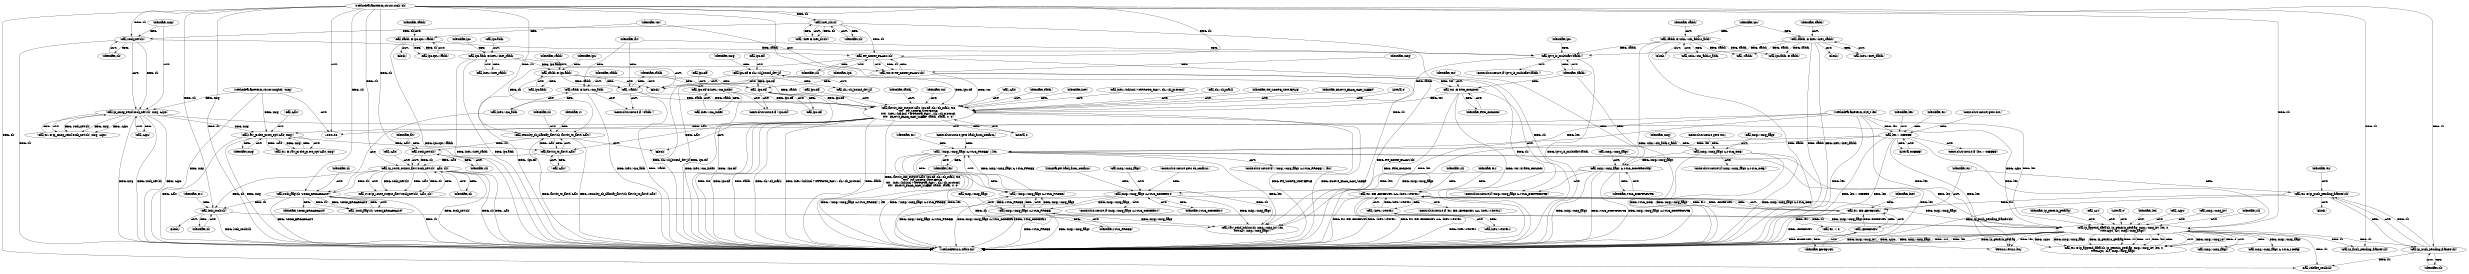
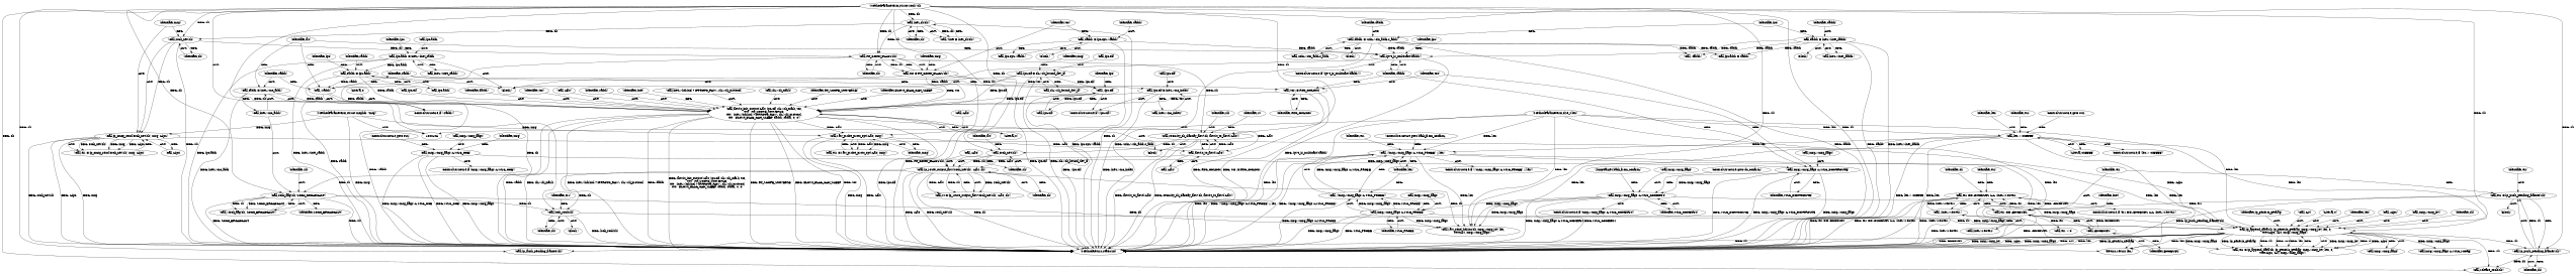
  digraph {
    n1 [label="(Call,err == -ENOBUFS && !inet->recverr)"]
    n2 [label="(Call,err == -ENOBUFS)"]
    n3 [label="(Call,!inet->recverr)"]
    n4 [label="(ControlStructure,if (err == -ENOBUFS && !inet->recverr))"]
    n5 [label="(MethodReturn,static int)"]
    n6 [label="(Call,-ENOBUFS)"]
    n7 [label="(Call,err < 0)"]
    n8 [label="(Call,inet->recverr)"]
    n9 [label="(Identifier,ENOBUFS)"]
    n10 [label="(Call,err = ip_push_pending_frames(sk))"]
    n11 [label="(Call,ip_push_pending_frames(sk))"]
    n12 [label="(Block,)"]
    n13 [label="(Call,release_sock(sk))"]
    n14 [label="(Identifier,sk)"]
    n15 [label="(Call,ip_append_data(sk, ip_generic_getfrag, msg->msg_iov, len, 0,\n\t\t\t\t\t&ipc, &rt, msg->msg_flags))"]
    n16 [label="(Call,ip_flush_pending_frames(sk))"]
    n17 [label="(Call,err = ip_append_data(sk, ip_generic_getfrag, msg->msg_iov, len, 0,\n\t\t\t\t\t&ipc, &rt, msg->msg_flags))"]
    n18 [label="(Call,msg->msg_flags)"]
    n19 [label="(Call,msg->msg_flags & MSG_MORE)"]
    n20 [label="(Return,return len;)"]
    n21 [label="(Call,lock_sock(sk))"]
    n22 [label="(Identifier,sk)"]
    n23 [label="(Block,)"]
    n24 [label="(Call,ip_route_output_flow(sock_net(sk), &fl4, sk))"]
    n25 [label="(Call,sock_flag(sk, SOCK_BROADCAST))"]
    n26 [label="(Identifier,sk)"]
    n27 [label="(Call,rt = ip_route_output_flow(sock_net(sk), &fl4, sk))"]
    n28 [label="(Call,raw_send_hdrinc(sk, msg->msg_iov, len,\n\t\t\t\t\t&rt, msg->msg_flags))"]
    n29 [label="(Call,!sock_flag(sk, SOCK_BROADCAST))"]
    n30 [label="(Identifier,SOCK_BROADCAST)"]
    n31 [label="(Call,sock_net(sk))"]
    n32 [label="(Identifier,sk)"]
    n33 [label="(Call,security_sk_classify_flow(sk, flowi4_to_flowi(&fl4)))"]
    n34 [label="(Call,flowi4_to_flowi(&fl4))"]
    n35 [label="(Block,)"]
    n36 [label="(Call,&fl4)"]
    n37 [label="(Call,RT_CONN_FLAGS(sk))"]
    n38 [label="(Call,tos = RT_CONN_FLAGS(sk))"]
    n39 [label="(Identifier,sk)"]
    n40 [label="(Call,flowi4_init_output(&fl4, ipc.oif, sk->sk_mark, tos,\n\t\t\t\t   RT_SCOPE_UNIVERSE,\n\t\t\t\t   inet->hdrincl ? IPPROTO_RAW : sk->sk_protocol,\n\t\t\t\t   FLOWI_FLAG_CAN_SLEEP, daddr, saddr, 0, 0))"]
    n41 [label="(Block,)"]
    n42 [label="(Call,tos |= RTO_ONLINK)"]
    n43 [label="(Call,sock_net(sk))"]
    n44 [label="(Call,ip_cmsg_send(sock_net(sk), msg, &ipc))"]
    n45 [label="(Identifier,sk)"]
    n46 [label="(Call,raw_probe_proto_opt(&fl4, msg))"]
    n47 [label="(Call,&ipc)"]
    n48 [label="(Call,err = ip_cmsg_send(sock_net(sk), msg, &ipc))"]
    n49 [label="(Call,inet_sk(sk))"]
    n50 [label="(Identifier,sk)"]
    n51 [label="(Call,*inet = inet_sk(sk))"]
    n52 [label="(MethodParameterIn,struct sock *sk)"]
    1000106
    n54 [label="(Literal,0)"]
    n55 [label="(Call,err = raw_probe_proto_opt(&fl4, msg))"]
    n56 [label="(Identifier,msg)"]
    n57 [label="(Call,ipc.oif = sk->sk_bound_dev_if)"]
    n58 [label="(Call,!ipc.oif)"]
    n59 [label="(Call,sk->sk_bound_dev_if)"]
    n60 [label="(ControlStructure,if (!ipc.oif))"]
    n61 [label="(Call,ipc.oif)"]
    n62 [label="(Call,ipc.oif = inet->mc_index)"]
    n63 [label="(Call,inet->mc_index)"]
    n64 [label="(Identifier,RTO_ONLINK)"]
-   n65 [label="(ControlStructure,if (msg->msg_flags & MSG_DONTROUTE))"]
    n66 [label="(Call,ipv4_is_multicast(daddr))"]
    n67 [label="(ControlStructure,if (ipv4_is_multicast(daddr)))"]
    n68 [label="(Identifier,daddr)"]
    n69 [label="(Call,msg->msg_flags & MSG_DONTROUTE)"]
    n70 [label="(Call,daddr = ipc.opt->faddr)"]
    n71 [label="(Block,)"]
    n72 [label="(Call,ipc.opt->faddr)"]
    n73 [label="(Call,daddr = inet->inet_daddr)"]
    n74 [label="(Call,ipc.addr = daddr)"]
    n75 [label="(Call,!daddr)"]
    n76 [label="(Block,)"]
    n77 [label="(Call,inet->inet_daddr)"]
    n78 [label="(Call,daddr = usin->sin_addr.s_addr)"]
    n79 [label="(Call,usin->sin_addr.s_addr)"]
    n80 [label="(Block,)"]
    n81 [label="(Call,saddr = inet->mc_addr)"]
    n82 [label="(ControlStructure,if (!saddr))"]
    n83 [label="(Call,inet->mc_addr)"]
    n84 [label="(Call,saddr = ipc.addr)"]
    n85 [label="(Call,!saddr)"]
    n86 [label="(Call,ipc.addr)"]
    n87 [label="(Identifier,saddr)"]
    n88 [label="(Call,ipc.addr = inet->inet_saddr)"]
    n89 [label="(Call,inet->inet_saddr)"]
    n90 [label="(MethodParameterIn,struct msghdr *msg)"]
    n91 [label="(Call,!(msg->msg_flags & MSG_PROBE) || len)"]
    n92 [label="(Call,!(msg->msg_flags & MSG_PROBE))"]
    n93 [label="(Identifier,len)"]
    n94 [label="(ControlStructure,if (!(msg->msg_flags & MSG_PROBE) || len))"]
    n95 [label="(Call,msg->msg_flags & MSG_PROBE)"]
    n96 [label="(Identifier,MSG_PROBE)"]
    n97 [label="(Call,msg->msg_flags & MSG_CONFIRM)"]
    n98 [label="(ControlStructure,if (msg->msg_flags & MSG_CONFIRM))"]
    n99 [label="(Identifier,MSG_CONFIRM)"]
    n100 [label="(Identifier,MSG_DONTROUTE)"]
    n101 [label="(Call,msg->msg_flags & MSG_OOB)"]
    n102 [label="(ControlStructure,if (msg->msg_flags & MSG_OOB))"]
    n103 [label="(Call,len > 0xFFFF)"]
    n104 [label="(Literal,0xFFFF)"]
    n105 [label="(ControlStructure,if (len > 0xFFFF))"]
    n106 [label="(MethodParameterIn,size_t len)"]
    n107 [label="(Call,ipc.oif)"]
    n108 [label="(Identifier,daddr)"]
    n109 [label="(Identifier,tos)"]
    n110 [label="(Identifier,sk)"]
    n111 [label="(JumpTarget,back_from_confirm:)"]
    n112 [label="(Call,&fl4)"]
    n113 [label="(Identifier,err)"]
    n114 [label="(Identifier,err)"]
    n115 [label="(Identifier,ip_generic_getfrag)"]
    n116 [label="(Call,&rt)"]
    n117 [label="(Identifier,saddr)"]
    n118 [label="(Literal,0)"]
    n119 [label="(Identifier,daddr)"]
    n120 [label="(Identifier,msg)"]
    n121 [label="(Call,msg->msg_flags)"]
    n122 [label="(Identifier,len)"]
    n123 [label="(Identifier,len)"]
    n124 [label="(Identifier,saddr)"]
    n125 [label="(ControlStructure,goto back_from_confirm;)"]
    n126 [label="(Identifier,msg)"]
    n127 [label="(Identifier,sk)"]
    n128 [label="(Call,ipc.oif)"]
    n129 [label="(Identifier,inet)"]
    n130 [label="(Call,&ipc)"]
    n131 [label="(Identifier,ipc)"]
    n132 [label="(Identifier,ipc)"]
    n133 [label="(Call,msg->msg_flags)"]
    n134 [label="(Call,inet->hdrincl ? IPPROTO_RAW : sk->sk_protocol)"]
    n135 [label="(ControlStructure,goto do_confirm;)"]
    n136 [label="(Identifier,err)"]
    n137 [label="(Call,msg->msg_iov)"]
    n138 [label="(Identifier,tos)"]
    n139 [label="(Identifier,sk)"]
    n140 [label="(Call,&fl4)"]
    n141 [label="(Call,sk->sk_mark)"]
    n142 [label="(Identifier,sk)"]
    n143 [label="(Identifier,saddr)"]
    n144 [label="(Call,ipc.oif)"]
    n145 [label="(Identifier,err)"]
    n146 [label="(Identifier,ipc)"]
    n147 [label="(Identifier,rt)"]
    n148 [label="(Call,&fl4)"]
    n149 [label="(Identifier,daddr)"]
    n150 [label="(Identifier,tos)"]
    n151 [label="(Identifier,daddr)"]
    n152 [label="(Identifier,fl4)"]
    n153 [label="(Identifier,msg)"]
    n154 [label="(Identifier,ipc)"]
    n155 [label="(ControlStructure,goto out;)"]
    n156 [label="(Call,msg->msg_flags)"]
    n157 [label="(Call,ipc.addr)"]
    n158 [label="(Identifier,ipc)"]
    n159 [label="(Identifier,inet)"]
    n160 [label="(Call,msg->msg_flags)"]
    n161 [label="(Identifier,msg)"]
    n162 [label="(ControlStructure,goto out;)"]
    n163 [label="(Identifier,RT_SCOPE_UNIVERSE)"]
    n164 [label="(Identifier,FLOWI_FLAG_CAN_SLEEP)"]
    n165 [label="(Literal,0)"]
    n166 [label="(Identifier,err)"]
    n167 [label="(Identifier,err)"]
    n168 [label="(Identifier,fl4)"]
    n1 -> n2 [label="CFG: "]
    n1 -> n3 [label="CFG: "]
    n1 -> n4 [label="AST: "]
    n1 -> n5 [label="DDG: err == -ENOBUFS"]
    n1 -> n5 [label="DDG: err == -ENOBUFS && !inet->recverr"]
    n1 -> n5 [label="DDG: !inet->recverr"]
    n2 -> n1 [label="AST: "]
    n2 -> n1 [label="DDG: err"]
    n2 -> n1 [label="DDG: -ENOBUFS"]
    n2 -> n5 [label="DDG: -ENOBUFS"]
    n2 -> n6 [label="CFG: "]
    n2 -> n7 [label="DDG: err"]
    n3 -> n1 [label="AST: "]
    n3 -> n1 [label="DDG: inet->recverr"]
    n3 -> n5 [label="DDG: inet->recverr"]
    n3 -> n8 [label="CFG: "]
    n6 -> n2 [label="AST: "]
    n6 -> n2 [label="DDG: ENOBUFS"]
    n6 -> n5 [label="DDG: ENOBUFS"]
    n6 -> n9 [label="CFG: "]
    n8 -> n3 [label="AST: "]
    n9 -> n6 [label="AST: "]
    n10 -> n2 [label="DDG: err"]
    n10 -> n5 [label="DDG: ip_push_pending_frames(sk)"]
    n10 -> n11 [label="CFG: "]
    n10 -> n12 [label="AST: "]
    n11 -> n10 [label="AST: "]
    n11 -> n10 [label="DDG: sk"]
    n11 -> n13 [label="DDG: sk"]
    n11 -> n14 [label="CFG: "]
    n14 -> n11 [label="AST: "]
    n15 -> n5 [label="DDG: msg->msg_iov"]
    n15 -> n5 [label="DDG: &ipc"]
    n15 -> n5 [label="DDG: msg->msg_flags"]
    n15 -> n5 [label="DDG: &rt"]
    n15 -> n5 [label="DDG: len"]
    n15 -> n5 [label="DDG: ip_generic_getfrag"]
    n15 -> n11 [label="DDG: sk"]
    n15 -> n13 [label="DDG: sk"]
    n15 -> n16 [label="DDG: sk"]
    n15 -> n17 [label="AST: "]
    n15 -> n17 [label="DDG: msg->msg_iov"]
    n15 -> n17 [label="DDG: 0"]
    n15 -> n17 [label="DDG: &ipc"]
    n15 -> n17 [label="DDG: msg->msg_flags"]
    n15 -> n17 [label="DDG: ip_generic_getfrag"]
    n15 -> n17 [label="DDG: sk"]
    n15 -> n17 [label="DDG: &rt"]
    n15 -> n17 [label="DDG: len"]
    n15 -> n18 [label="CFG: "]
    n15 -> n19 [label="DDG: msg->msg_flags"]
    n15 -> n20 [label="DDG: len"]
    n17 -> n15 [label="CFG: "]
    n18 -> n15 [label="AST: "]
    n21 -> n5 [label="DDG: lock_sock(sk)"]
    n21 -> n15 [label="DDG: sk"]
    n21 -> n22 [label="CFG: "]
    n21 -> n23 [label="AST: "]
    n22 -> n21 [label="AST: "]
    n24 -> n5 [label="DDG: &fl4"]
    n24 -> n5 [label="DDG: sock_net(sk)"]
    n24 -> n5 [label="DDG: sk"]
    n24 -> n21 [label="DDG: sk"]
    n24 -> n25 [label="DDG: sk"]
    n24 -> n26 [label="CFG: "]
    n24 -> n27 [label="AST: "]
    n24 -> n27 [label="DDG: sock_net(sk)"]
    n24 -> n27 [label="DDG: &fl4"]
    n24 -> n27 [label="DDG: sk"]
    n24 -> n28 [label="DDG: sk"]
    n25 -> n5 [label="DDG: SOCK_BROADCAST"]
    n25 -> n5 [label="DDG: sk"]
    n25 -> n21 [label="DDG: sk"]
    n25 -> n28 [label="DDG: sk"]
    n25 -> n29 [label="AST: "]
    n25 -> n29 [label="DDG: sk"]
    n25 -> n29 [label="DDG: SOCK_BROADCAST"]
    n25 -> n30 [label="CFG: "]
    n26 -> n24 [label="AST: "]
    n27 -> n24 [label="CFG: "]
    n29 -> n25 [label="CFG: "]
    n31 -> n24 [label="AST: "]
    n31 -> n24 [label="DDG: sk"]
    n31 -> n32 [label="CFG: "]
    n32 -> n31 [label="AST: "]
    n33 -> n5 [label="DDG: security_sk_classify_flow(sk, flowi4_to_flowi(&fl4))"]
    n33 -> n5 [label="DDG: flowi4_to_flowi(&fl4)"]
    n33 -> n31 [label="DDG: sk"]
    n33 -> n34 [label="CFG: "]
    n33 -> n35 [label="AST: "]
    n34 -> n24 [label="DDG: &fl4"]
    n34 -> n33 [label="AST: "]
    n34 -> n33 [label="DDG: &fl4"]
    n34 -> n36 [label="CFG: "]
    n36 -> n34 [label="AST: "]
    n37 -> n5 [label="DDG: sk"]
    n37 -> n33 [label="DDG: sk"]
    n37 -> n38 [label="AST: "]
    n37 -> n38 [label="DDG: sk"]
    n37 -> n39 [label="CFG: "]
    n38 -> n5 [label="DDG: RT_CONN_FLAGS(sk)"]
    n38 -> n37 [label="CFG: "]
    n38 -> n40 [label="DDG: tos"]
    n38 -> n41 [label="AST: "]
    n38 -> n42 [label="DDG: tos"]
    n39 -> n37 [label="AST: "]
    n40 -> n5 [label="DDG: ipc.oif"]
    n40 -> n5 [label="DDG: saddr"]
    n40 -> n5 [label="DDG: sk->sk_mark"]
    n40 -> n5 [label="DDG: inet->hdrincl ? IPPROTO_RAW : sk->sk_protocol"]
    n40 -> n5 [label="DDG: daddr"]
    n40 -> n5 [label="DDG: flowi4_init_output(&fl4, ipc.oif, sk->sk_mark, tos,\n\t\t\t\t   RT_SCOPE_UNIVERSE,\n\t\t\t\t   inet->hdrincl ? IPPROTO_RAW : sk->sk_protocol,\n\t\t\t\t   FLOWI_FLAG_CAN_SLEEP, daddr, saddr, 0, 0)"]
    n40 -> n5 [label="DDG: RT_SCOPE_UNIVERSE"]
    n40 -> n5 [label="DDG: FLOWI_FLAG_CAN_SLEEP"]
    n40 -> n5 [label="DDG: tos"]
    n40 -> n34 [label="DDG: &fl4"]
    n40 -> n35 [label="AST: "]
    n40 -> n46 [label="DDG: &fl4"]
    n40 -> n54 [label="CFG: "]
    n42 -> n5 [label="DDG: tos |= RTO_ONLINK"]
    n42 -> n5 [label="DDG: RTO_ONLINK"]
    n42 -> n40 [label="DDG: tos"]
    n42 -> n64 [label="CFG: "]
-   n42 -> n65 [label="AST: "]
    n43 -> n5 [label="DDG: sk"]
    n43 -> n37 [label="DDG: sk"]
    n43 -> n44 [label="AST: "]
    n43 -> n44 [label="DDG: sk"]
    n43 -> n45 [label="CFG: "]
    n44 -> n5 [label="DDG: sock_net(sk)"]
    n44 -> n5 [label="DDG: &ipc"]
    n44 -> n5 [label="DDG: msg"]
    n44 -> n15 [label="DDG: &ipc"]
-   n44 -> n46 [label="DDG: msg"]
    n44 -> n47 [label="CFG: "]
    n44 -> n48 [label="AST: "]
    n44 -> n48 [label="DDG: sock_net(sk)"]
    n44 -> n48 [label="DDG: msg"]
    n44 -> n48 [label="DDG: &ipc"]
    n45 -> n43 [label="AST: "]
    n46 -> n5 [label="DDG: msg"]
    n46 -> n5 [label="DDG: &fl4"]
    n46 -> n34 [label="DDG: &fl4"]
    n46 -> n55 [label="AST: "]
    n46 -> n55 [label="DDG: &fl4"]
    n46 -> n55 [label="DDG: msg"]
    n46 -> n56 [label="CFG: "]
    n47 -> n44 [label="AST: "]
    n48 -> n44 [label="CFG: "]
    n49 -> n5 [label="DDG: sk"]
    n49 -> n37 [label="DDG: sk"]
    n49 -> n43 [label="DDG: sk"]
    n49 -> n50 [label="CFG: "]
    n49 -> n51 [label="AST: "]
    n49 -> n51 [label="DDG: sk"]
    n50 -> n49 [label="AST: "]
    n51 -> n49 [label="CFG: "]
    n52 -> n5 [label="DDG: sk"]
    n52 -> n11 [label="DDG: sk"]
    n52 -> n13 [label="DDG: sk"]
    n52 -> n15 [label="DDG: sk"]
    n52 -> n16 [label="DDG: sk"]
    n52 -> n21 [label="DDG: sk"]
    n52 -> n24 [label="DDG: sk"]
    n52 -> n25 [label="DDG: sk"]
    n52 -> n28 [label="DDG: sk"]
    n52 -> n31 [label="DDG: sk"]
    n52 -> n33 [label="DDG: sk"]
    n52 -> n37 [label="DDG: sk"]
    n52 -> n43 [label="DDG: sk"]
    n52 -> n49 [label="DDG: sk"]
    n52 -> 1000106 [label="AST: "]
    n54 -> n40 [label="AST: "]
    n55 -> n46 [label="CFG: "]
    n56 -> n46 [label="AST: "]
    n57 -> n5 [label="DDG: ipc.oif"]
    n57 -> n5 [label="DDG: sk->sk_bound_dev_if"]
    n57 -> n40 [label="DDG: ipc.oif"]
    n57 -> n41 [label="AST: "]
    n57 -> n58 [label="DDG: ipc.oif"]
    n57 -> n59 [label="CFG: "]
    n58 -> n5 [label="DDG: !ipc.oif"]
    n58 -> n40 [label="DDG: ipc.oif"]
    n58 -> n60 [label="AST: "]
    n58 -> n61 [label="CFG: "]
    n59 -> n57 [label="AST: "]
    n61 -> n58 [label="AST: "]
    n62 -> n5 [label="DDG: inet->mc_index"]
    n62 -> n40 [label="DDG: ipc.oif"]
    n62 -> n60 [label="AST: "]
    n62 -> n63 [label="CFG: "]
    n63 -> n62 [label="AST: "]
    n64 -> n42 [label="AST: "]
    n66 -> n5 [label="DDG: ipv4_is_multicast(daddr)"]
    n66 -> n40 [label="DDG: daddr"]
    n66 -> n67 [label="AST: "]
    n66 -> n68 [label="CFG: "]
    n68 -> n42 [label="CFG: "]
    n68 -> n66 [label="AST: "]
    n68 -> n69 [label="CFG: "]
    n69 -> n5 [label="DDG: MSG_DONTROUTE"]
    n69 -> n5 [label="DDG: msg->msg_flags & MSG_DONTROUTE"]
    n69 -> n5 [label="DDG: msg->msg_flags"]
-   n69 -> n65 [label="AST: "]
    n69 -> n97 [label="DDG: msg->msg_flags"]
    n69 -> n100 [label="CFG: "]
    n70 -> n5 [label="DDG: ipc.opt->faddr"]
    n70 -> n66 [label="DDG: daddr"]
    n70 -> n71 [label="AST: "]
    n70 -> n72 [label="CFG: "]
    n72 -> n70 [label="AST: "]
    n73 -> n5 [label="DDG: inet->inet_daddr"]
    n73 -> n5 [label="DDG: daddr"]
    n73 -> n66 [label="DDG: daddr"]
    n73 -> n74 [label="DDG: daddr"]
    n73 -> n75 [label="DDG: daddr"]
    n73 -> n76 [label="AST: "]
    n73 -> n77 [label="CFG: "]
    n77 -> n73 [label="AST: "]
    n78 -> n5 [label="DDG: usin->sin_addr.s_addr"]
    n78 -> n5 [label="DDG: daddr"]
    n78 -> n66 [label="DDG: daddr"]
    n78 -> n74 [label="DDG: daddr"]
    n78 -> n75 [label="DDG: daddr"]
    n78 -> n79 [label="CFG: "]
    n78 -> n80 [label="AST: "]
    n79 -> n78 [label="AST: "]
    n81 -> n5 [label="DDG: inet->mc_addr"]
    n81 -> n40 [label="DDG: saddr"]
    n81 -> n82 [label="AST: "]
    n81 -> n83 [label="CFG: "]
    n83 -> n25 [label="AST: "]
    n83 -> n81 [label="AST: "]
-   n84 -> n5 [label="DDG: !ipc.oif"]
+   n84 -> n5 [label="DDG: saddr"]
    n84 -> n40 [label="DDG: saddr"]
    n84 -> n41 [label="AST: "]
    n84 -> n85 [label="DDG: saddr"]
    n84 -> n86 [label="CFG: "]
    n85 -> n5 [label="DDG: !saddr"]
    n85 -> n40 [label="DDG: saddr"]
    n85 -> n82 [label="AST: "]
    n85 -> n87 [label="CFG: "]
    n86 -> n84 [label="AST: "]
    n87 -> n58 [label="CFG: "]
    n87 -> n62 [label="CFG: "]
    n87 -> n85 [label="AST: "]
    n88 -> n5 [label="DDG: ipc.addr"]
    n88 -> n5 [label="DDG: inet->inet_saddr"]
    n88 -> n41 [label="AST: "]
    n88 -> n84 [label="DDG: ipc.addr"]
    n88 -> n89 [label="CFG: "]
    n89 -> n88 [label="AST: "]
    n90 -> n5 [label="DDG: msg"]
    n90 -> n44 [label="DDG: msg"]
    n90 -> n46 [label="DDG: msg"]
    n90 -> 1000106 [label="AST: "]
    n91 -> n5 [label="DDG: !(msg->msg_flags & MSG_PROBE) || len"]
    n91 -> n5 [label="DDG: !(msg->msg_flags & MSG_PROBE)"]
    n91 -> n5 [label="DDG: len"]
    n91 -> n15 [label="DDG: len"]
    n91 -> n20 [label="DDG: len"]
    n91 -> n28 [label="DDG: len"]
    n91 -> n92 [label="CFG: "]
    n91 -> n93 [label="CFG: "]
    n91 -> n94 [label="AST: "]
    n92 -> n5 [label="DDG: msg->msg_flags & MSG_PROBE"]
    n92 -> n91 [label="AST: "]
    n92 -> n91 [label="DDG: msg->msg_flags & MSG_PROBE"]
    n92 -> n95 [label="CFG: "]
    n93 -> n91 [label="AST: "]
    n93 -> n92 [label="CFG: "]
    n95 -> n5 [label="DDG: msg->msg_flags"]
    n95 -> n5 [label="DDG: MSG_PROBE"]
    n95 -> n15 [label="DDG: msg->msg_flags"]
    n95 -> n28 [label="DDG: msg->msg_flags"]
    n95 -> n92 [label="AST: "]
    n95 -> n92 [label="DDG: msg->msg_flags"]
    n95 -> n92 [label="DDG: MSG_PROBE"]
    n95 -> n96 [label="CFG: "]
    n96 -> n95 [label="AST: "]
    n97 -> n5 [label="DDG: msg->msg_flags & MSG_CONFIRM"]
    n97 -> n5 [label="DDG: MSG_CONFIRM"]
    n97 -> n15 [label="DDG: msg->msg_flags"]
    n97 -> n28 [label="DDG: msg->msg_flags"]
    n97 -> n95 [label="DDG: msg->msg_flags"]
    n97 -> n98 [label="AST: "]
    n97 -> n99 [label="CFG: "]
    n99 -> n97 [label="AST: "]
    n100 -> n69 [label="AST: "]
    n101 -> n5 [label="DDG: msg->msg_flags & MSG_OOB"]
    n101 -> n5 [label="DDG: MSG_OOB"]
    n101 -> n5 [label="DDG: msg->msg_flags"]
    n101 -> n69 [label="DDG: msg->msg_flags"]
    n101 -> n102 [label="AST: "]
    n103 -> n5 [label="DDG: len > 0xFFFF"]
    n103 -> n5 [label="DDG: len"]
    n103 -> n15 [label="DDG: len"]
    n103 -> n20 [label="DDG: len"]
    n103 -> n28 [label="DDG: len"]
    n103 -> n91 [label="DDG: len"]
    n103 -> n104 [label="CFG: "]
    n103 -> n105 [label="AST: "]
    n104 -> n103 [label="AST: "]
    n106 -> n5 [label="DDG: len"]
    n106 -> n15 [label="DDG: len"]
    n106 -> n20 [label="DDG: len"]
    n106 -> n28 [label="DDG: len"]
    n106 -> 1000106 [label="AST: "]
    n106 -> n91 [label="DDG: len"]
    n106 -> n103 [label="DDG: len"]
    n107 -> n40 [label="AST: "]
    n108 -> n40 [label="AST: "]
    n109 -> n40 [label="AST: "]
    n110 -> n33 [label="AST: "]
    n111 -> n97 [label="CFG: "]
    n112 -> n40 [label="AST: "]
    n113 -> n10 [label="AST: "]
    n114 -> n1 [label="CFG: "]
    n115 -> n15 [label="AST: "]
    n116 -> n15 [label="AST: "]
    n117 -> n40 [label="AST: "]
    n118 -> n15 [label="AST: "]
    n119 -> n73 [label="AST: "]
    n120 -> n38 [label="CFG: "]
    n121 -> n97 [label="AST: "]
    n122 -> n15 [label="AST: "]
    n123 -> n103 [label="AST: "]
    n124 -> n81 [label="AST: "]
    n124 -> n85 [label="CFG: "]
    n125 -> n91 [label="CFG: "]
    n126 -> n43 [label="CFG: "]
    n126 -> n44 [label="AST: "]
    n127 -> n1 [label="CFG: "]
    n128 -> n62 [label="AST: "]
    n129 -> n40 [label="CFG: "]
    n130 -> n15 [label="AST: "]
    n131 -> n73 [label="CFG: "]
    n131 -> n78 [label="CFG: "]
    n132 -> n88 [label="CFG: "]
    n133 -> n69 [label="AST: "]
    n134 -> n40 [label="AST: "]
    n135 -> n97 [label="CFG: "]
    n136 -> n103 [label="CFG: "]
    n137 -> n15 [label="AST: "]
    n138 -> n38 [label="AST: "]
    n138 -> n70 [label="CFG: "]
    n139 -> n25 [label="AST: "]
    n140 -> n46 [label="AST: "]
    n141 -> n40 [label="AST: "]
    n142 -> n15 [label="AST: "]
    n143 -> n84 [label="AST: "]
    n144 -> n57 [label="AST: "]
    n145 -> n2 [label="AST: "]
    n145 -> n10 [label="CFG: "]
    n146 -> n84 [label="CFG: "]
    n147 -> n33 [label="CFG: "]
    n148 -> n24 [label="AST: "]
    n149 -> n78 [label="AST: "]
    n150 -> n42 [label="AST: "]
    n150 -> n69 [label="CFG: "]
    n151 -> n70 [label="AST: "]
    n152 -> n66 [label="CFG: "]
    n152 -> n81 [label="CFG: "]
    n152 -> n85 [label="CFG: "]
    n153 -> n57 [label="CFG: "]
    n154 -> n66 [label="CFG: "]
    n155 -> n103 [label="CFG: "]
    n156 -> n101 [label="AST: "]
    n157 -> n88 [label="AST: "]
    n158 -> n58 [label="CFG: "]
    n159 -> n2 [label="CFG: "]
    n160 -> n95 [label="AST: "]
    n161 -> n101 [label="CFG: "]
    n162 -> n101 [label="CFG: "]
    n163 -> n40 [label="AST: "]
    n164 -> n40 [label="AST: "]
    n165 -> n40 [label="AST: "]
    n166 -> n21 [label="CFG: "]
    n167 -> n91 [label="CFG: "]
    n168 -> n31 [label="CFG: "]
  }
